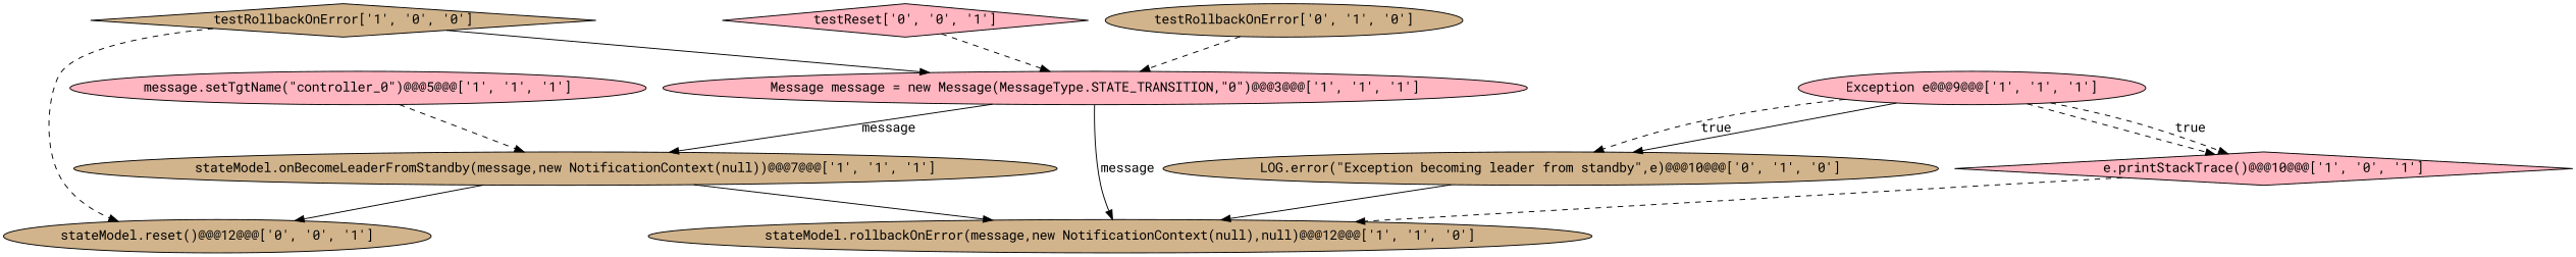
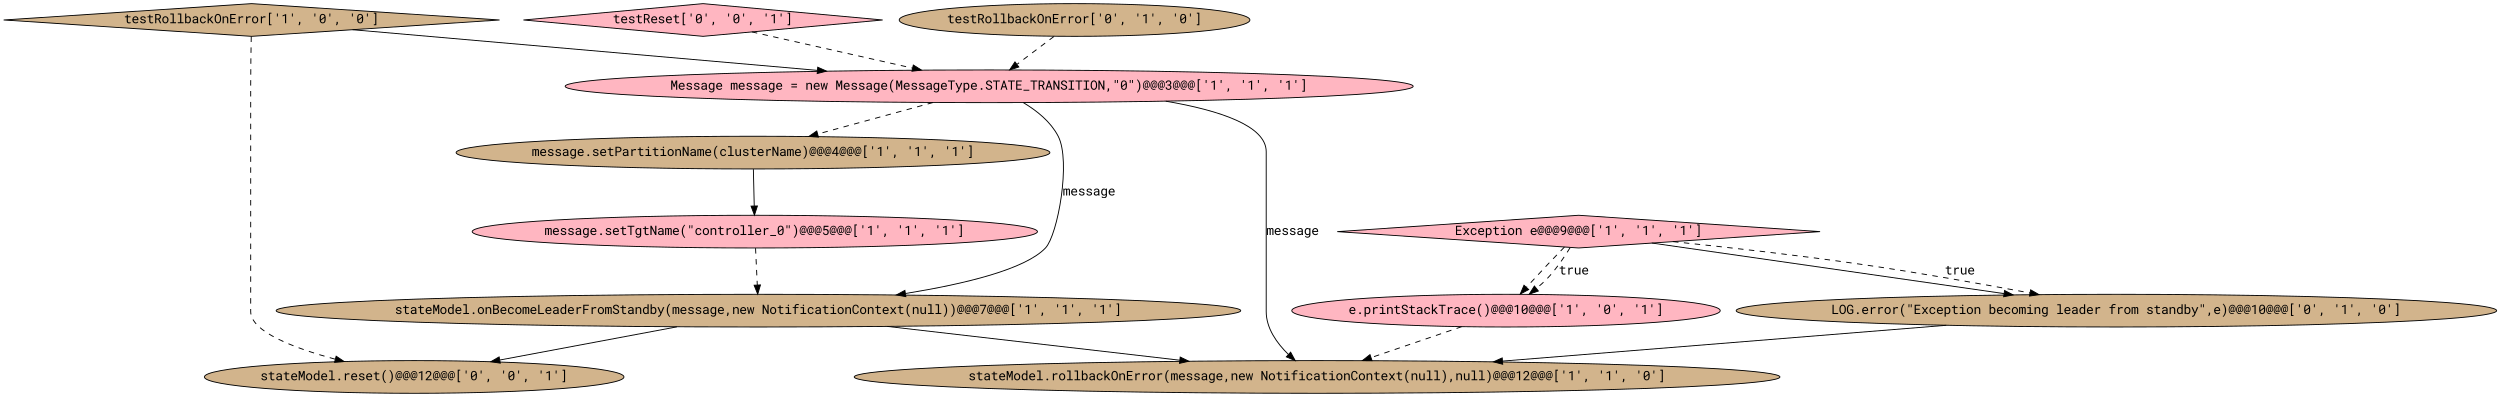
  digraph {
    fontname="Roboto Mono"
    node [fillcolor=tan fontname="Roboto Mono" shape=ellipse style=filled]
    edge [fontname="Roboto Mono" style=dashed]
    n1 [label="stateModel.reset()@@@12@@@['0', '0', '1']"]
    n2 [label="testRollbackOnError['0', '1', '0']"]
    n3 [fillcolor=lightpink label="Message message = new Message(MessageType.STATE_TRANSITION,\"0\")@@@3@@@['1', '1', '1']"]
    n4 [label="stateModel.onBecomeLeaderFromStandby(message,new NotificationContext(null))@@@7@@@['1', '1', '1']"]
    n5 [label="stateModel.rollbackOnError(message,new NotificationContext(null),null)@@@12@@@['1', '1', '0']"]
+   n6 [label="message.setPartitionName(clusterName)@@@4@@@['1', '1', '1']"]
    n7 [label="testRollbackOnError['1', '0', '0']" shape=diamond]
    n8 [fillcolor=lightpink label="testReset['0', '0', '1']" shape=diamond]
    n9 [fillcolor=lightpink label="message.setTgtName(\"controller_0\")@@@5@@@['1', '1', '1']"]
-   n10 [fillcolor=lightpink label="e.printStackTrace()@@@10@@@['1', '0', '1']" shape=diamond]
-   n11 [fillcolor=lightpink label="Exception e@@@9@@@['1', '1', '1']"]
+   n10 [fillcolor=lightpink label="e.printStackTrace()@@@10@@@['1', '0', '1']"]
+   n11 [fillcolor=lightpink label="Exception e@@@9@@@['1', '1', '1']" shape=diamond]
    n12 [label="LOG.error(\"Exception becoming leader from standby\",e)@@@10@@@['0', '1', '0']"]
    n2 -> n3
    n3 -> n4 [label=message style=solid]
    n3 -> n5 [label=message style=solid]
+   n3 -> n6
    n4 -> n1 [style=solid]
    n4 -> n5 [style=solid]
+   n6 -> n9 [style=solid]
    n7 -> n1
    n7 -> n3 [style=solid]
    n8 -> n3
    n9 -> n4
    n10 -> n5
    n11 -> n10
    n11 -> n10 [label=true]
    n11 -> n12 [style=solid]
    n11 -> n12 [label=true]
    n12 -> n5 [style=solid]
  }
